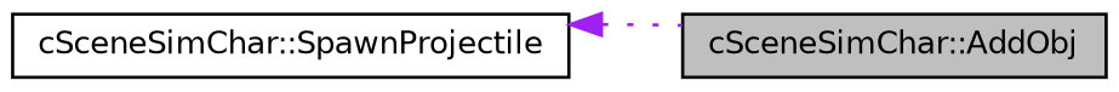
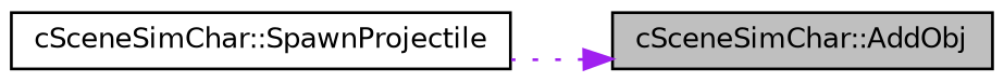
  digraph {
    rankdir=RL
    node [color=black fontname=Helvetica fontsize=10 shape=record style=filled]
    n1 [fillcolor=grey75 fontcolor=black height=0.2 label="cSceneSimChar::AddObj" width=0.4]
    n2 [fillcolor=white height=0.2 label="cSceneSimChar::SpawnProjectile" width=0.4]
-   n2 -> n1 [color=purple dir=back fontname=Helvetica fontsize=10 labelfontname=Helvetica labelfontsize=10 style=dotted]
+   n1 -> n2 [color=purple dir=back fontname=Helvetica fontsize=10 labelfontname=Helvetica labelfontsize=10 style=dotted]
  }
